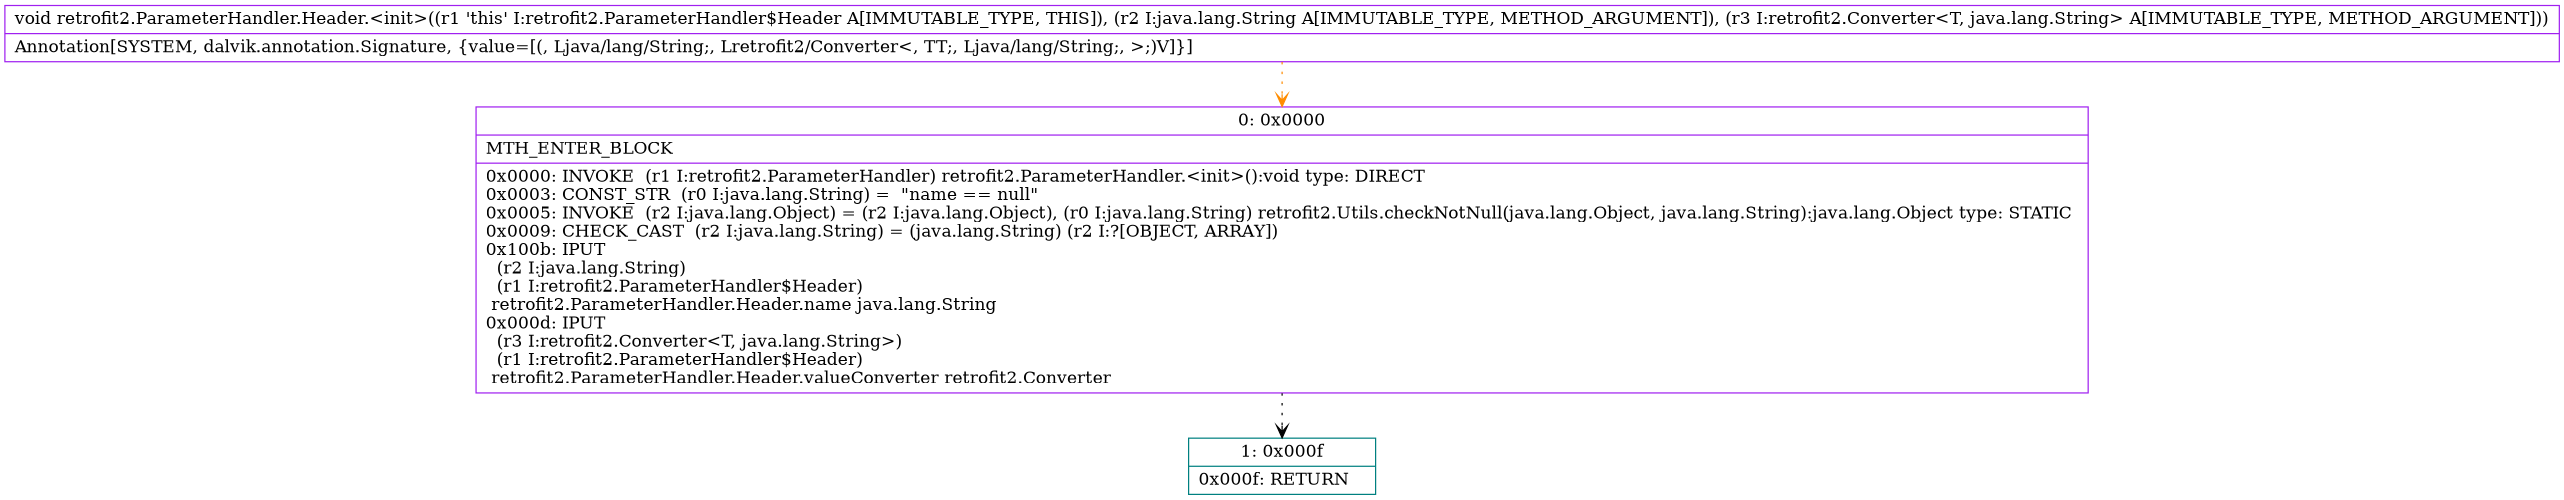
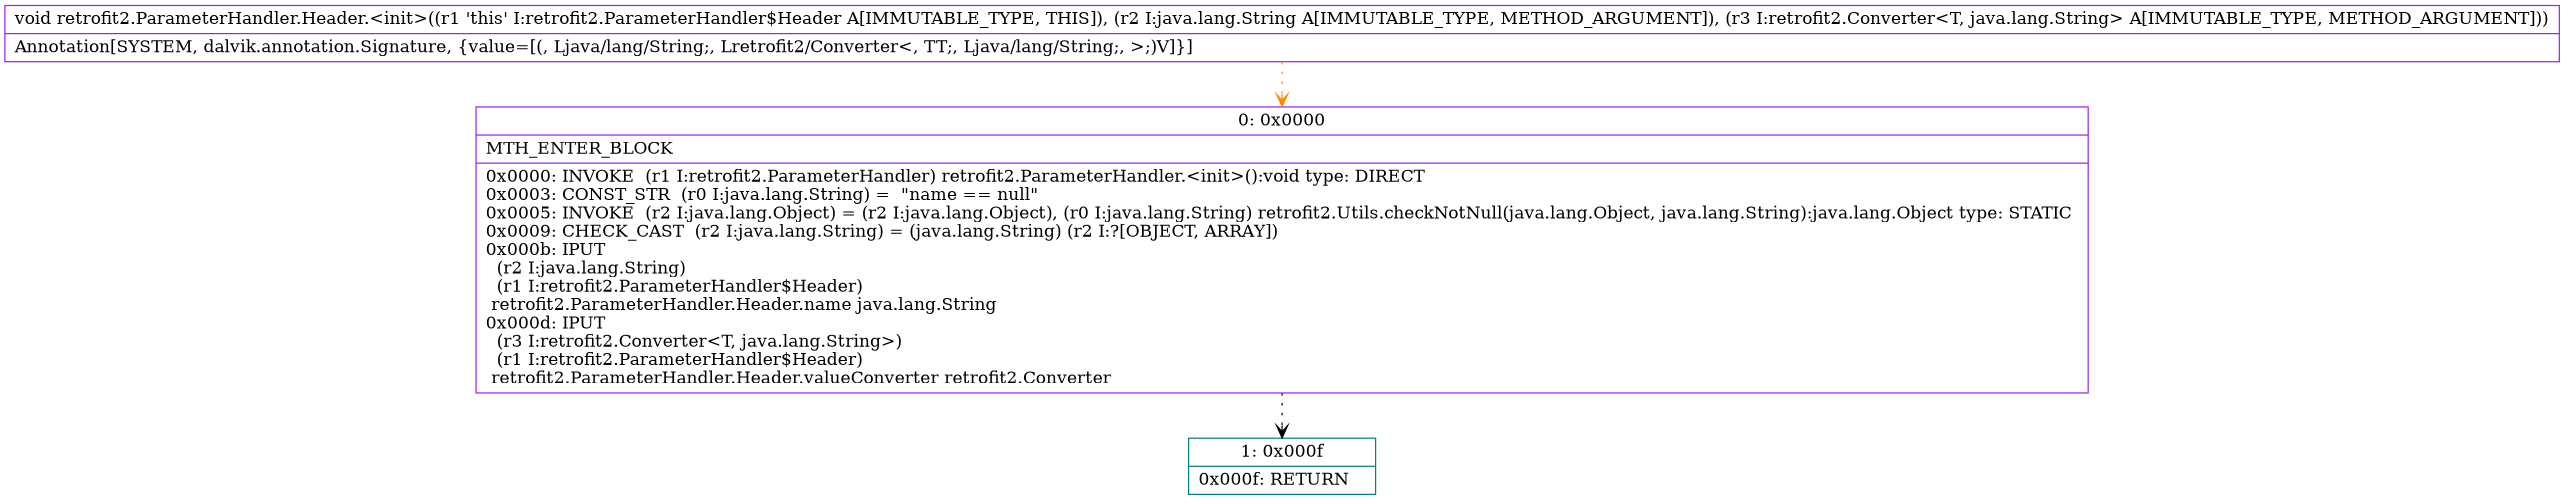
  digraph {
    node [shape=record color=purple]
    edge [style=dotted arrowhead=vee]
-   n1 [label="{0\:\ 0x0000|MTH_ENTER_BLOCK\l|0x0000: INVOKE  (r1 I:retrofit2.ParameterHandler) retrofit2.ParameterHandler.\<init\>():void type: DIRECT \l0x0003: CONST_STR  (r0 I:java.lang.String) =  \"name == null\" \l0x0005: INVOKE  (r2 I:java.lang.Object) = (r2 I:java.lang.Object), (r0 I:java.lang.String) retrofit2.Utils.checkNotNull(java.lang.Object, java.lang.String):java.lang.Object type: STATIC \l0x0009: CHECK_CAST  (r2 I:java.lang.String) = (java.lang.String) (r2 I:?[OBJECT, ARRAY]) \l0x100b: IPUT  \l  (r2 I:java.lang.String)\l  (r1 I:retrofit2.ParameterHandler$Header)\l retrofit2.ParameterHandler.Header.name java.lang.String \l0x000d: IPUT  \l  (r3 I:retrofit2.Converter\<T, java.lang.String\>)\l  (r1 I:retrofit2.ParameterHandler$Header)\l retrofit2.ParameterHandler.Header.valueConverter retrofit2.Converter \l}"]
+   n1 [label="{0\:\ 0x0000|MTH_ENTER_BLOCK\l|0x0000: INVOKE  (r1 I:retrofit2.ParameterHandler) retrofit2.ParameterHandler.\<init\>():void type: DIRECT \l0x0003: CONST_STR  (r0 I:java.lang.String) =  \"name == null\" \l0x0005: INVOKE  (r2 I:java.lang.Object) = (r2 I:java.lang.Object), (r0 I:java.lang.String) retrofit2.Utils.checkNotNull(java.lang.Object, java.lang.String):java.lang.Object type: STATIC \l0x0009: CHECK_CAST  (r2 I:java.lang.String) = (java.lang.String) (r2 I:?[OBJECT, ARRAY]) \l0x000b: IPUT  \l  (r2 I:java.lang.String)\l  (r1 I:retrofit2.ParameterHandler$Header)\l retrofit2.ParameterHandler.Header.name java.lang.String \l0x000d: IPUT  \l  (r3 I:retrofit2.Converter\<T, java.lang.String\>)\l  (r1 I:retrofit2.ParameterHandler$Header)\l retrofit2.ParameterHandler.Header.valueConverter retrofit2.Converter \l}"]
    n2 [label="{1\:\ 0x000f|0x000f: RETURN   \l}" color=teal]
    n3 [label="{void retrofit2.ParameterHandler.Header.\<init\>((r1 'this' I:retrofit2.ParameterHandler$Header A[IMMUTABLE_TYPE, THIS]), (r2 I:java.lang.String A[IMMUTABLE_TYPE, METHOD_ARGUMENT]), (r3 I:retrofit2.Converter\<T, java.lang.String\> A[IMMUTABLE_TYPE, METHOD_ARGUMENT]))  | Annotation[SYSTEM, dalvik.annotation.Signature, \{value=[(, Ljava\/lang\/String;, Lretrofit2\/Converter\<, TT;, Ljava\/lang\/String;, \>;)V]\}]\l}"]
    n1 -> n2 [color=black]
    n3 -> n1 [color=darkorange]
  }
